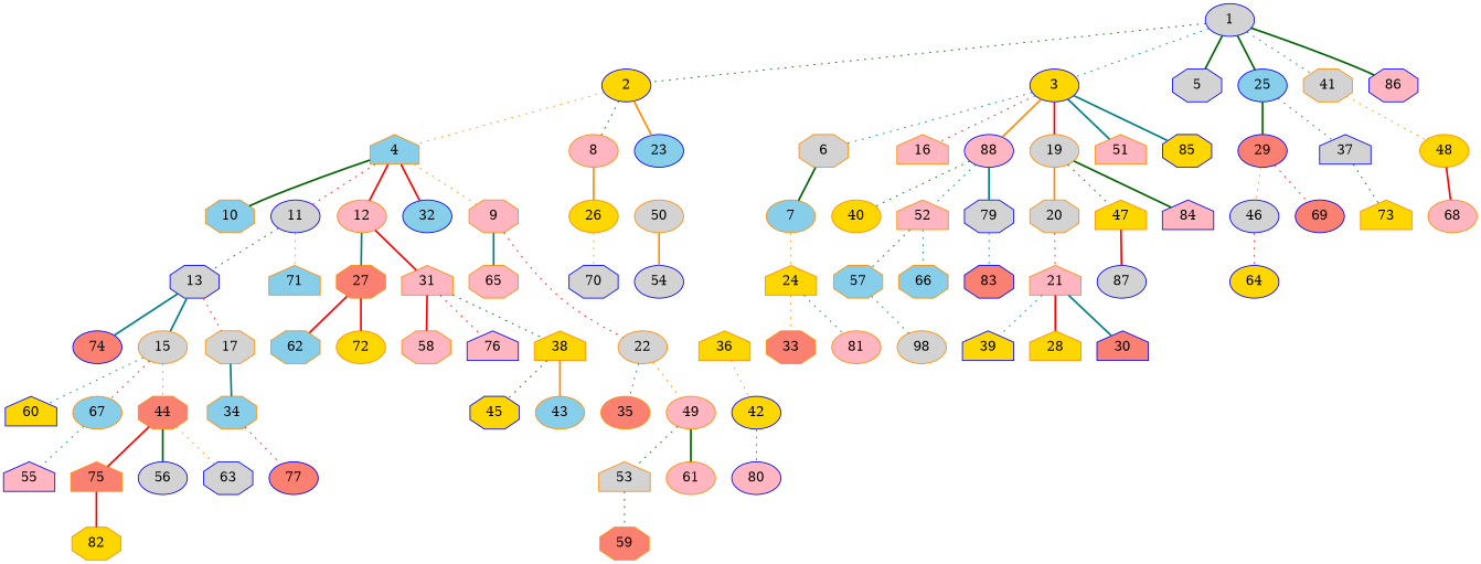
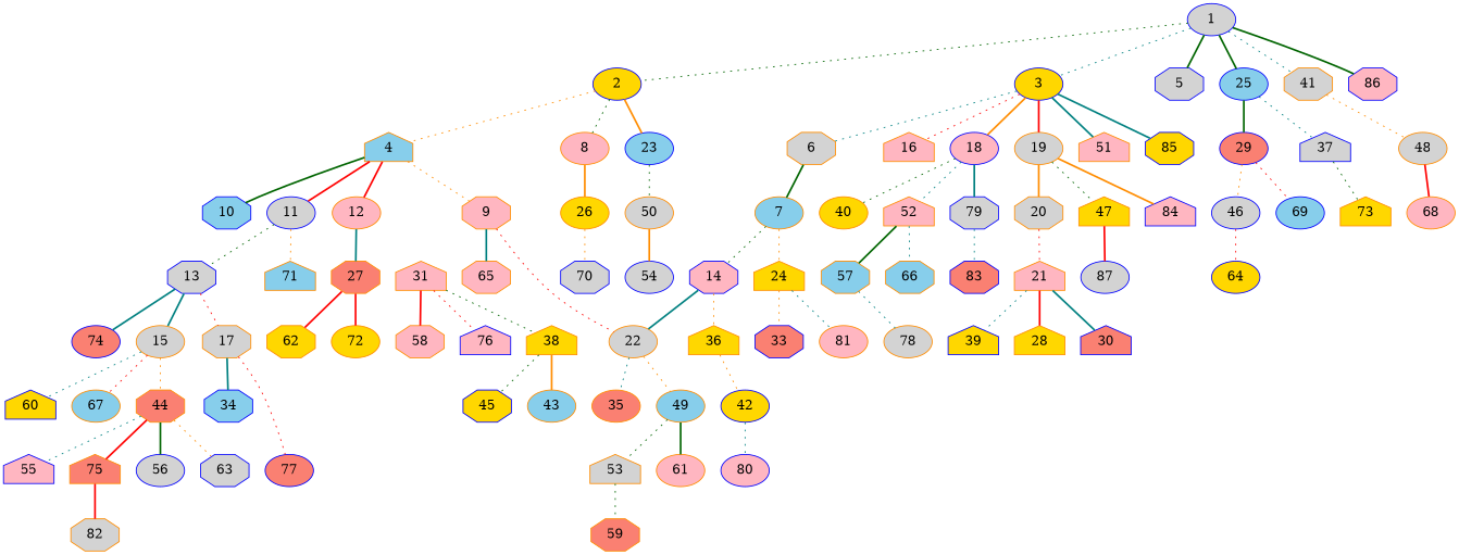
  graph {
    node [color=darkorange fillcolor=lightgrey shape=ellipse style=filled]
    edge [color=teal style=dotted]
    1 [color=blue]
    2 [color=blue fillcolor=gold]
    3 [color=blue fillcolor=gold]
    5 [color=blue shape=octagon]
    25 [color=blue fillcolor=skyblue]
    41 [shape=octagon]
    86 [color=blue fillcolor=lightpink shape=octagon]
    4 [fillcolor=skyblue shape=house]
    8 [fillcolor=lightpink]
    23 [color=blue fillcolor=skyblue]
    6 [shape=octagon]
    16 [fillcolor=lightpink shape=house]
-   18 [color=blue fillcolor=lightpink label=88]
+   18 [color=blue fillcolor=lightpink]
    19
    51 [fillcolor=lightpink shape=house]
    85 [color=blue fillcolor=gold shape=octagon]
    29 [color=blue fillcolor=salmon]
    37 [color=blue shape=house]
-   48 [fillcolor=gold]
+   48
    9 [fillcolor=lightpink shape=octagon]
-   10 [fillcolor=skyblue shape=octagon]
+   10 [color=blue fillcolor=skyblue shape=octagon]
    11 [color=blue]
    12 [fillcolor=lightpink]
-   32 [color=blue fillcolor=skyblue]
    26 [fillcolor=gold]
    50
    7 [fillcolor=skyblue]
    40 [fillcolor=gold]
    52 [fillcolor=lightpink shape=house]
    79 [color=blue shape=octagon]
    20 [shape=octagon]
    47 [fillcolor=gold shape=house]
    84 [color=blue fillcolor=lightpink shape=house]
    22
    65 [fillcolor=lightpink shape=octagon]
    13 [color=blue shape=octagon]
    71 [fillcolor=skyblue shape=house]
    27 [fillcolor=salmon shape=octagon]
    31 [fillcolor=lightpink shape=house]
+   14 [color=blue fillcolor=lightpink shape=octagon]
    24 [fillcolor=gold shape=house]
    36 [fillcolor=gold shape=house]
    70 [color=blue shape=octagon]
    35 [fillcolor=salmon]
-   49 [fillcolor=lightpink]
+   49 [fillcolor=skyblue]
    15
    17 [shape=octagon]
    74 [color=blue fillcolor=salmon]
-   62 [fillcolor=skyblue shape=octagon]
+   62 [fillcolor=gold shape=octagon]
    72 [fillcolor=gold]
    38 [fillcolor=gold shape=house]
    58 [fillcolor=lightpink shape=octagon]
    76 [color=blue fillcolor=lightpink shape=house]
    44 [fillcolor=salmon shape=octagon]
    60 [color=blue fillcolor=gold shape=house]
    67 [fillcolor=skyblue]
-   34 [fillcolor=skyblue shape=octagon]
-   33 [fillcolor=salmon shape=octagon]
+   34 [color=blue fillcolor=skyblue shape=octagon]
+   33 [color=blue fillcolor=salmon shape=octagon]
    81 [fillcolor=lightpink]
    42 [color=blue fillcolor=gold]
    55 [color=blue fillcolor=lightpink shape=house]
    56 [color=blue]
    63 [color=blue shape=octagon]
    75 [fillcolor=salmon shape=house]
    77 [color=blue fillcolor=salmon]
    57 [fillcolor=skyblue shape=octagon]
    66 [fillcolor=skyblue shape=octagon]
    83 [color=blue fillcolor=salmon shape=octagon]
    21 [fillcolor=lightpink shape=house]
    87 [color=blue]
    28 [fillcolor=gold shape=house]
    30 [color=blue fillcolor=salmon shape=house]
    39 [color=blue fillcolor=gold shape=house]
    53 [shape=house]
    61 [fillcolor=lightpink]
    54 [color=blue]
    46 [color=blue]
-   69 [color=blue fillcolor=salmon]
+   69 [color=blue fillcolor=skyblue]
    73 [fillcolor=gold shape=house]
    64 [color=blue fillcolor=gold]
    43 [fillcolor=skyblue]
    45 [color=blue fillcolor=gold shape=octagon]
    80 [color=blue fillcolor=lightpink]
    68 [fillcolor=lightpink]
-   82 [fillcolor=gold shape=octagon]
+   82 [shape=octagon]
    59 [fillcolor=salmon shape=octagon]
-   78 [label=98]
+   78
    1 -- 2 [color=darkgreen]
    1 -- 3
    1 -- 5 [color=darkgreen style=bold]
    1 -- 25 [color=darkgreen style=bold]
    1 -- 41
    1 -- 86 [color=darkgreen style=bold]
    2 -- 4 [color=darkorange]
    2 -- 8 [color=darkgreen]
    2 -- 23 [color=darkorange style=bold]
    3 -- 6
    3 -- 16 [color=red]
    3 -- 18 [color=darkorange style=bold]
    3 -- 19 [color=red style=bold]
    3 -- 51 [style=bold]
    3 -- 85 [style=bold]
    25 -- 29 [color=darkgreen style=bold]
    25 -- 37
    41 -- 48 [color=darkorange]
    4 -- 9 [color=darkorange]
    4 -- 10 [color=darkgreen style=bold]
-   4 -- 11 [color=red]
+   4 -- 11 [color=red style=bold]
    4 -- 12 [color=red style=bold]
-   4 -- 32 [color=red style=bold]
    8 -- 26 [color=darkorange style=bold]
+   23 -- 50 [color=darkgreen]
    6 -- 7 [color=darkgreen style=bold]
    18 -- 40 [color=darkgreen]
    18 -- 52
    18 -- 79 [style=bold]
    19 -- 20 [color=darkorange style=bold]
    19 -- 47 [color=darkgreen]
-   19 -- 84 [color=darkgreen style=bold]
+   19 -- 84 [color=darkorange style=bold]
    29 -- 46 [color=darkorange]
    29 -- 69 [color=red]
    37 -- 73 [color=darkgreen]
    48 -- 68 [color=red style=bold]
    9 -- 22 [color=red]
    9 -- 65 [style=bold]
    11 -- 13 [color=darkgreen]
    11 -- 71 [color=darkorange]
    12 -- 27 [style=bold]
-   12 -- 31 [color=red style=bold]
    26 -- 70 [color=darkorange]
    50 -- 54 [color=darkorange style=bold]
+   7 -- 14 [color=darkgreen]
    7 -- 24 [color=darkorange]
-   52 -- 57 [color=darkgreen]
+   52 -- 57 [color=darkgreen style=bold]
    52 -- 66
    79 -- 83
    20 -- 21 [color=red]
    47 -- 87 [color=red style=bold]
    22 -- 35
    22 -- 49 [color=darkorange]
    13 -- 15 [style=bold]
    13 -- 17 [color=red]
    13 -- 74 [style=bold]
    27 -- 62 [color=red style=bold]
    27 -- 72 [color=red style=bold]
    31 -- 38 [color=darkgreen]
    31 -- 58 [color=red style=bold]
    31 -- 76 [color=red]
+   14 -- 22 [style=bold]
+   14 -- 36 [color=darkorange]
    24 -- 33 [color=darkorange]
    24 -- 81
    36 -- 42 [color=darkorange]
    49 -- 53 [color=darkgreen]
    49 -- 61 [color=darkgreen style=bold]
    15 -- 44 [color=darkorange]
    15 -- 60
    15 -- 67 [color=red]
    17 -- 34 [style=bold]
    38 -- 43 [color=darkorange style=bold]
    38 -- 45 [color=darkgreen]
-   67 -- 55
+   44 -- 55
    44 -- 56 [color=darkgreen style=bold]
    44 -- 63 [color=darkorange]
    44 -- 75 [color=red style=bold]
-   34 -- 77 [color=red]
+   17 -- 77 [color=red]
    42 -- 80
    75 -- 82 [color=red style=bold]
    57 -- 78
    21 -- 28 [color=red style=bold]
    21 -- 30 [style=bold]
    21 -- 39
    53 -- 59 [color=darkgreen]
    46 -- 64 [color=red]
  }
